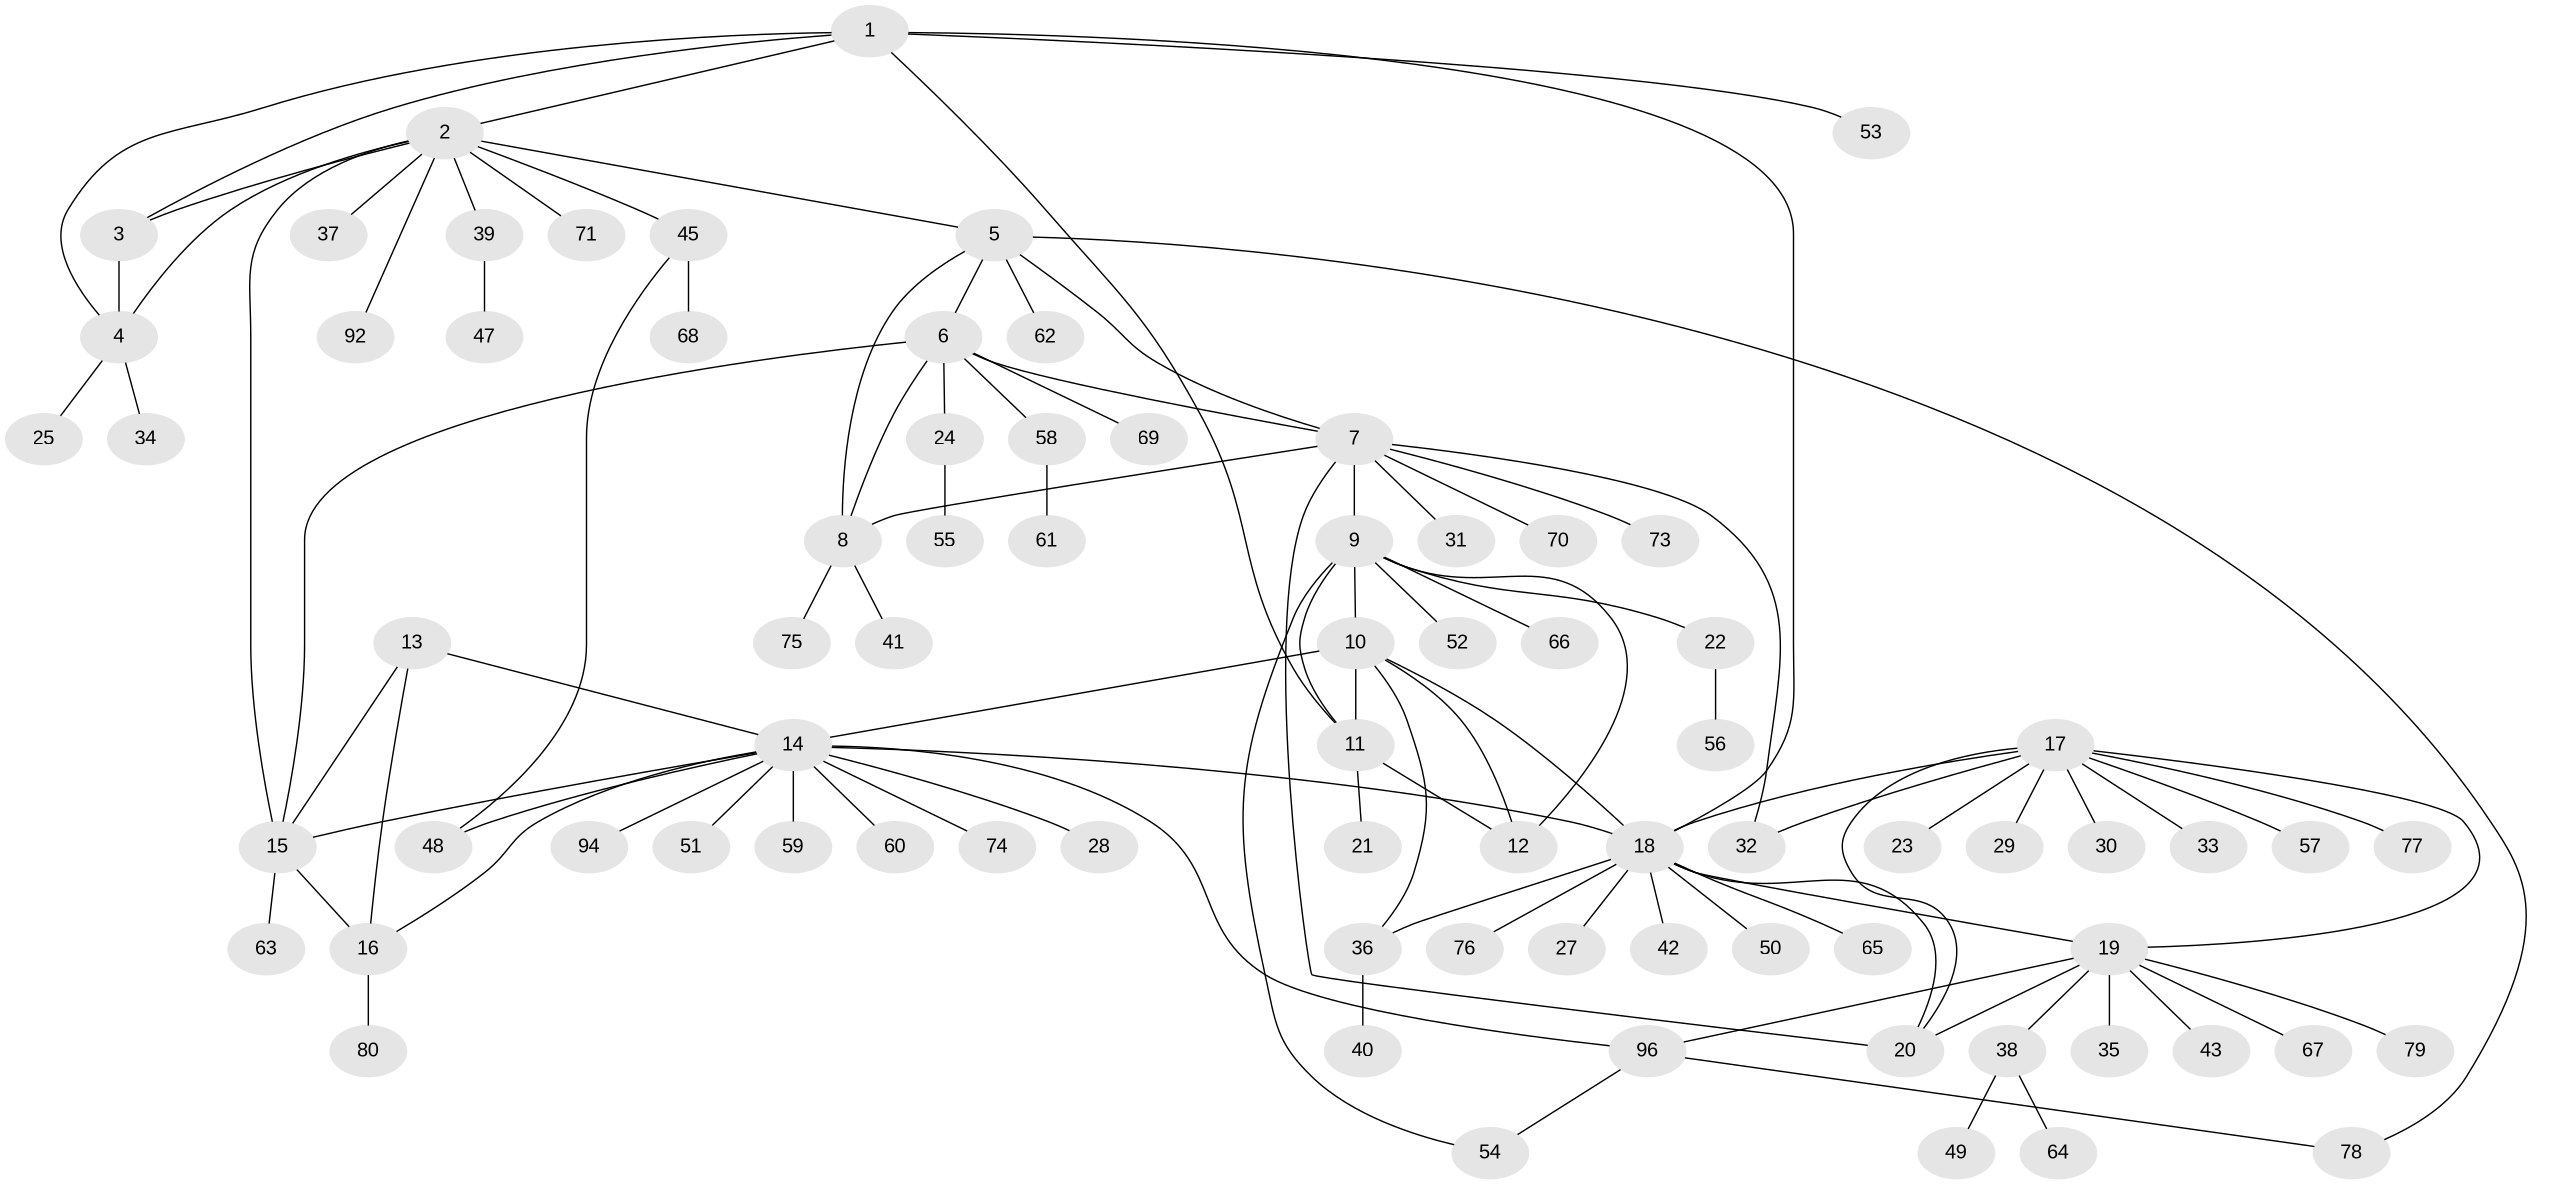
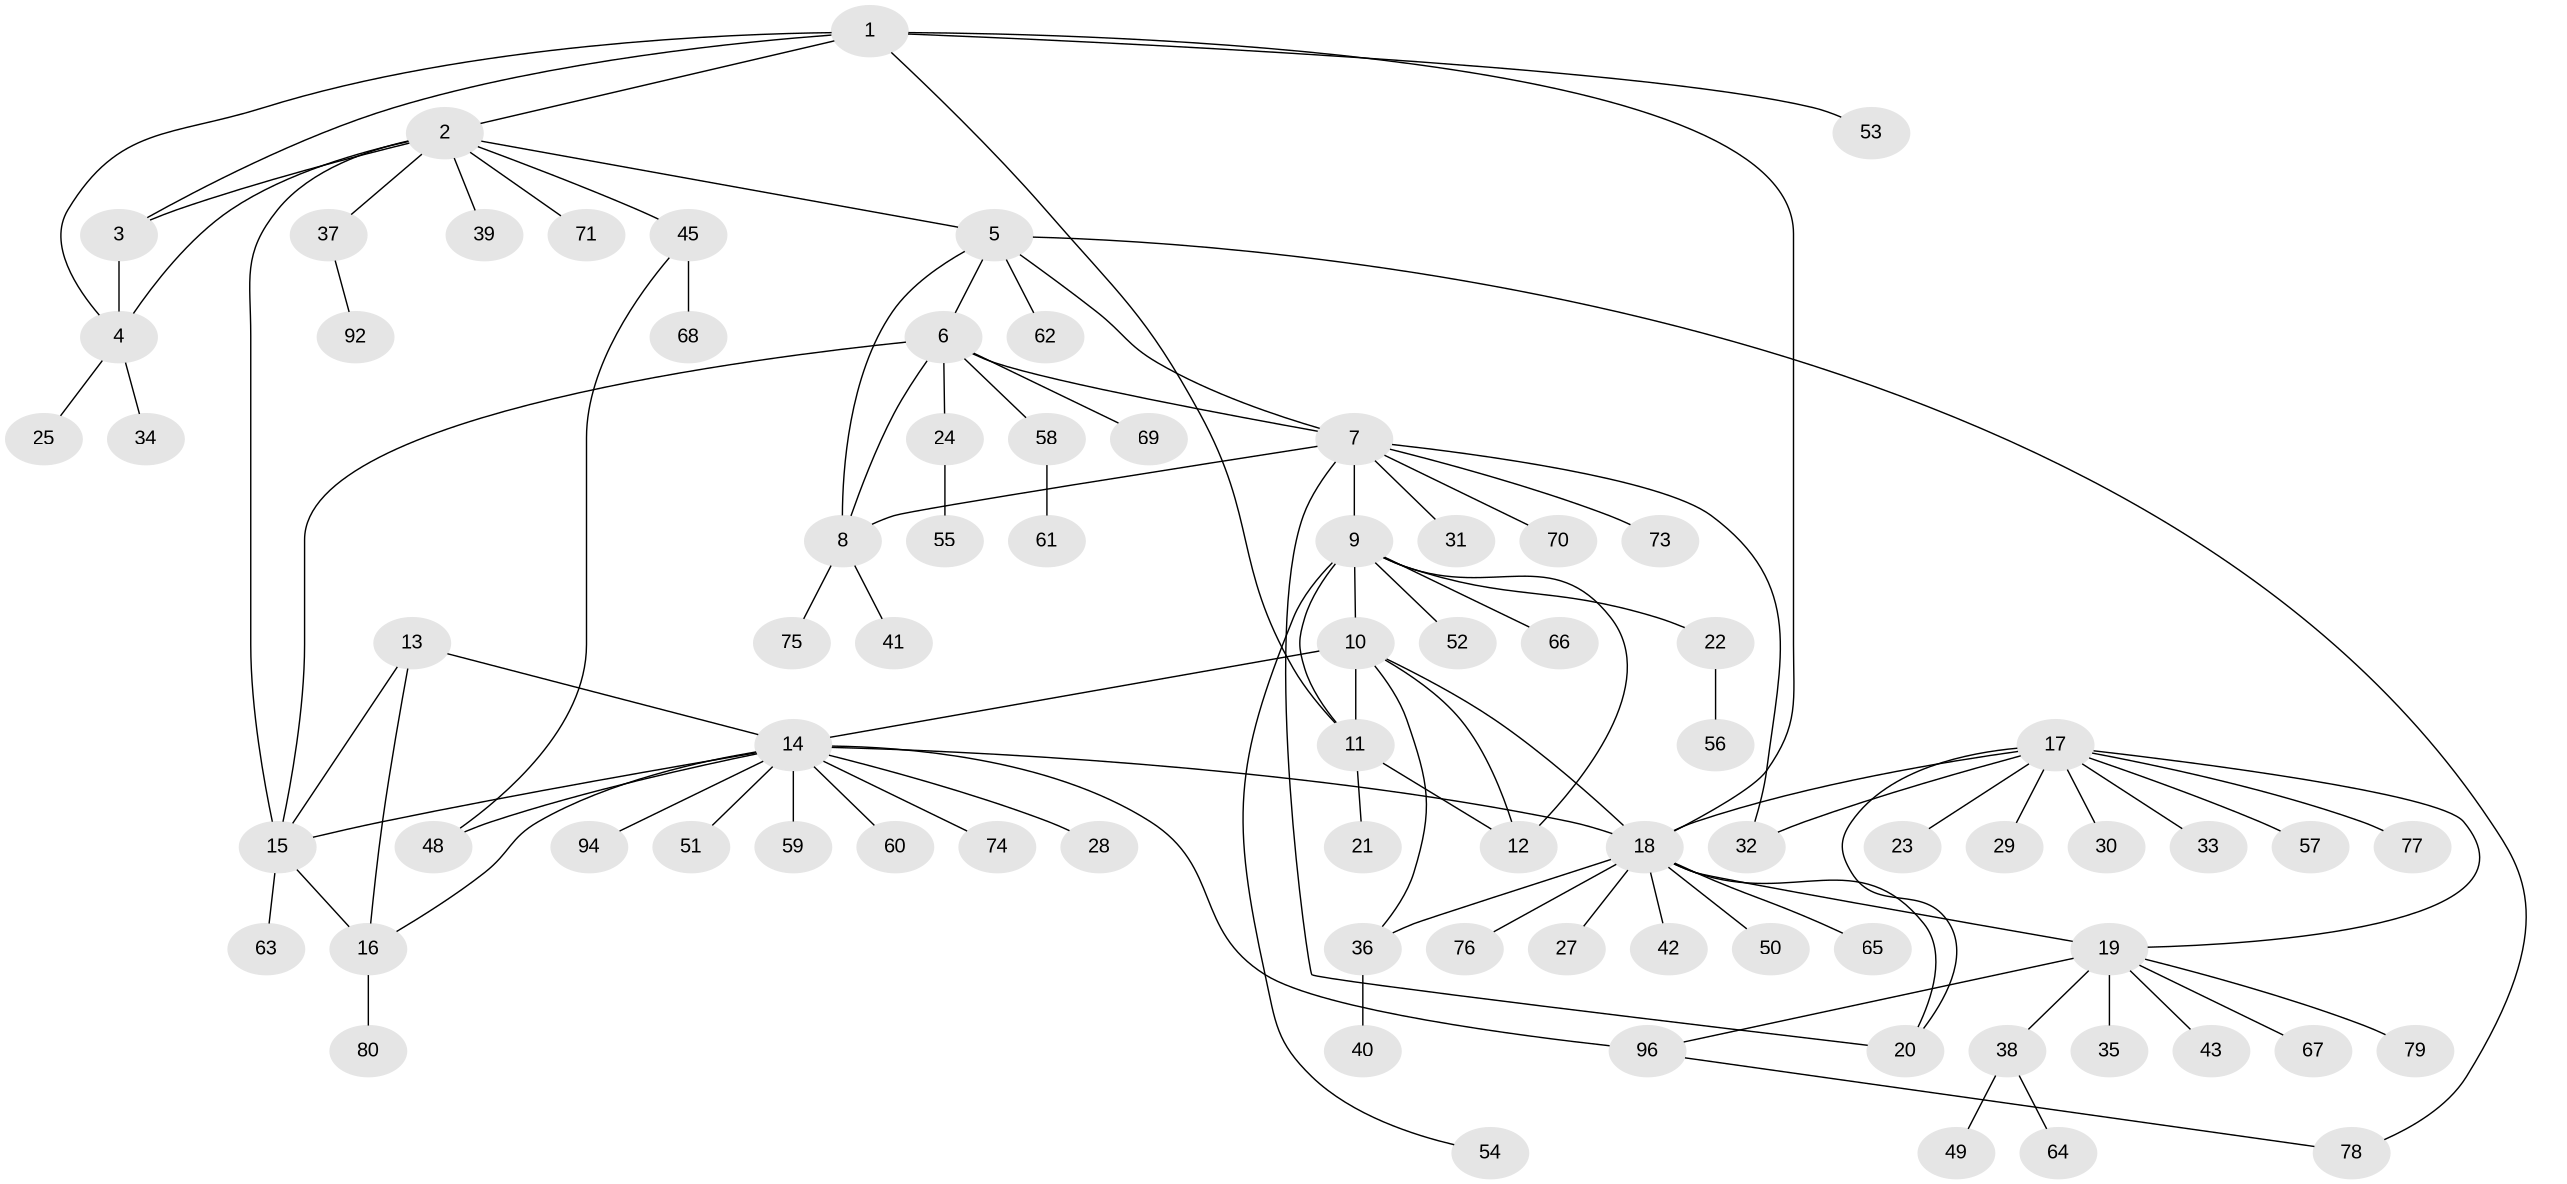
  graph {
    fontname="Liberation Sans"
    node [color=gray90 fontname="Liberation Sans" style=filled]
    edge [fontname="Liberation Sans"]
    1
    2
    3
    4
    11
    18
    53
    5
    15
    37
    39
    45
    71
    n14 [label=92]
    25
    34
    12
    21
    20
    36
    19
    27
    42
    50
    65
    76
    6
    7
    8
    62
    78
    16
    63
-   47
    48
    68
    24
    58
    69
    9
    31
    32
    70
    73
    41
    75
    55
    61
    10
    22
    52
    54
    66
    14
    56
    n56 [label=96]
    28
    n58 [label=94]
    51
    59
    60
    74
    40
    13
    80
    17
    23
    29
    30
    33
    57
    77
    35
    38
    43
    67
    79
    49
    64
    1 -- 2
    1 -- 3
    1 -- 4
    1 -- 11
    1 -- 18
    1 -- 53
    2 -- 3
    2 -- 4
    2 -- 5
    2 -- 15
    2 -- 37
    2 -- 39
    2 -- 45
    2 -- 71
-   2 -- n14
+   37 -- n14
    3 -- 4
    4 -- 25
    4 -- 34
    11 -- 12
    11 -- 21
    18 -- 20
    18 -- 36
    18 -- 19
    18 -- 27
    18 -- 42
    18 -- 50
    18 -- 65
    18 -- 76
    5 -- 6
    5 -- 7
    5 -- 8
    5 -- 62
    5 -- 78
    15 -- 16
    15 -- 63
-   39 -- 47
    45 -- 48
    45 -- 68
    36 -- 40
-   19 -- 20
    19 -- n56
    19 -- 35
    19 -- 38
    19 -- 43
    19 -- 67
    19 -- 79
    6 -- 15
    6 -- 7
    6 -- 8
    6 -- 24
    6 -- 58
    6 -- 69
    7 -- 20
    7 -- 8
    7 -- 9
    7 -- 31
    7 -- 32
    7 -- 70
    7 -- 73
    8 -- 41
    8 -- 75
    16 -- 80
    24 -- 55
    58 -- 61
    9 -- 11
    9 -- 12
    9 -- 10
    9 -- 22
    9 -- 52
    9 -- 54
    9 -- 66
    10 -- 11
    10 -- 18
    10 -- 12
    10 -- 36
    10 -- 14
    22 -- 56
    14 -- 18
    14 -- 15
    14 -- 16
    14 -- 48
    14 -- n56
    14 -- 28
    14 -- n58
    14 -- 51
    14 -- 59
    14 -- 60
    14 -- 74
    n56 -- 78
-   n56 -- 54
    13 -- 15
    13 -- 16
    13 -- 14
    17 -- 18
    17 -- 20
    17 -- 19
    17 -- 32
    17 -- 23
    17 -- 29
    17 -- 30
    17 -- 33
    17 -- 57
    17 -- 77
    38 -- 49
    38 -- 64
  }
